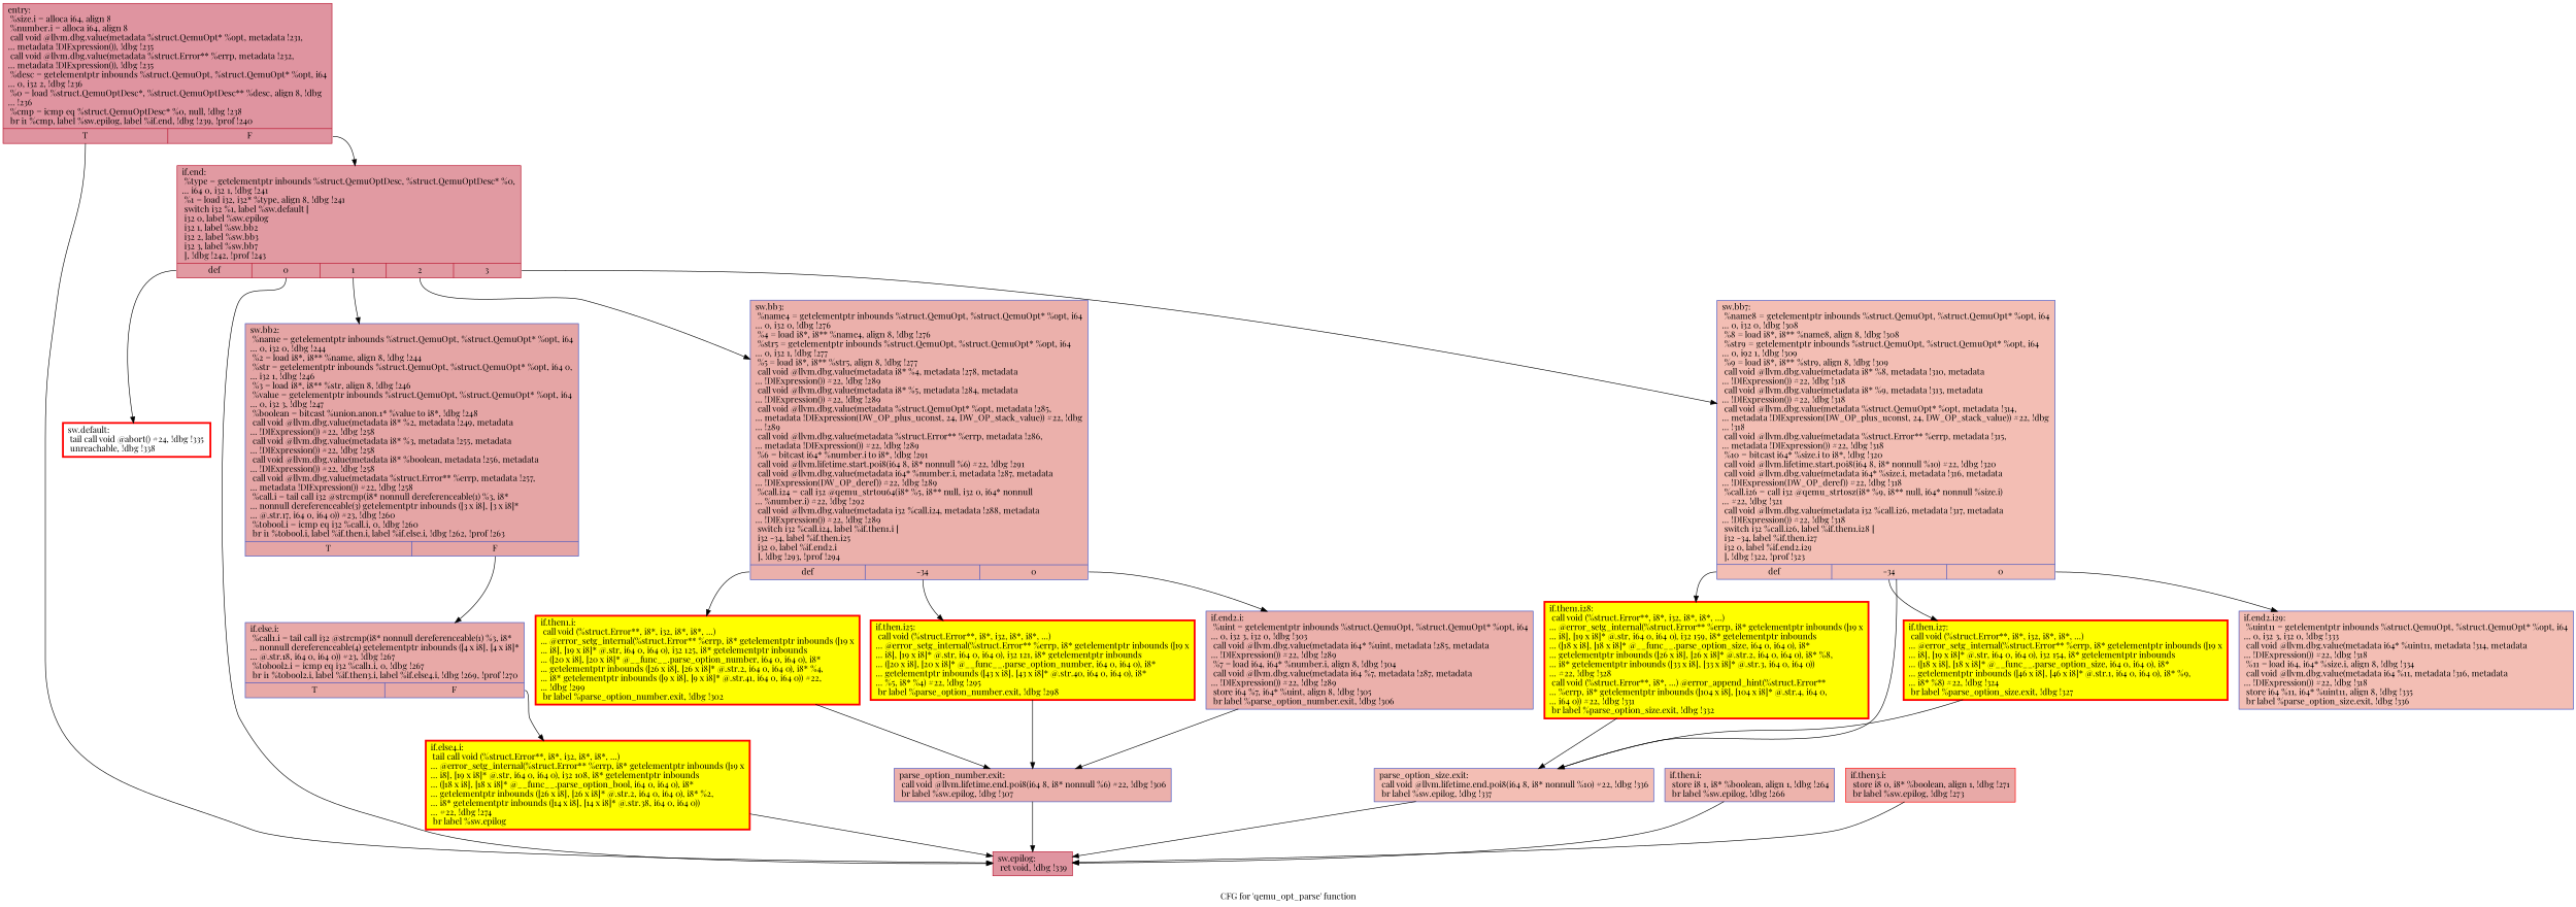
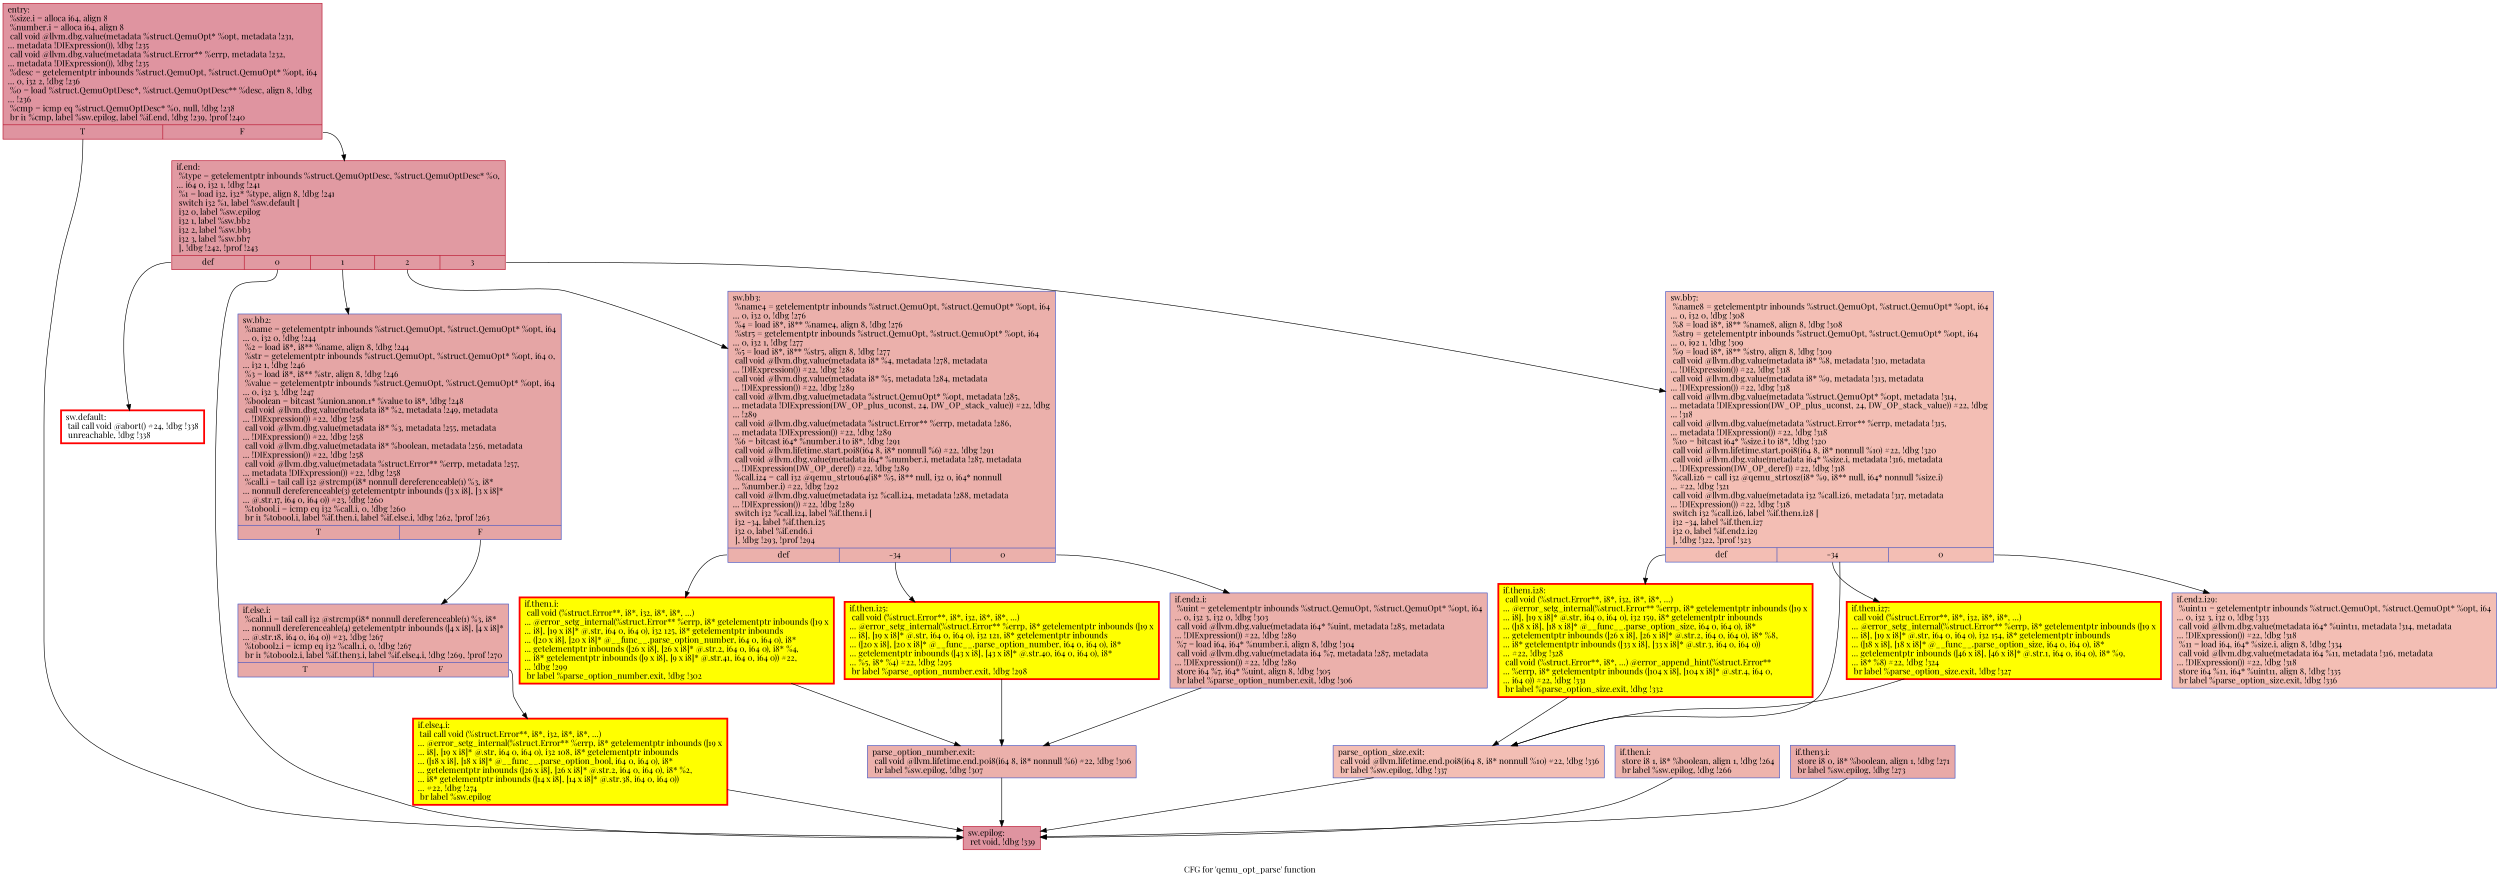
  digraph {
    fontname="Playfair Display"
    label="CFG for 'qemu_opt_parse' function"
    node [color="#3d50c3ff" fillcolor=yellow fontname="Playfair Display" shape=record style=filled]
    edge [fontname="Playfair Display"]
    n1 [color="#b70d28ff" fillcolor="#b70d2870" label="{entry:\l  %size.i = alloca i64, align 8\l  %number.i = alloca i64, align 8\l  call void @llvm.dbg.value(metadata %struct.QemuOpt* %opt, metadata !231,\l... metadata !DIExpression()), !dbg !235\l  call void @llvm.dbg.value(metadata %struct.Error** %errp, metadata !232,\l... metadata !DIExpression()), !dbg !235\l  %desc = getelementptr inbounds %struct.QemuOpt, %struct.QemuOpt* %opt, i64\l... 0, i32 2, !dbg !236\l  %0 = load %struct.QemuOptDesc*, %struct.QemuOptDesc** %desc, align 8, !dbg\l... !236\l  %cmp = icmp eq %struct.QemuOptDesc* %0, null, !dbg !238\l  br i1 %cmp, label %sw.epilog, label %if.end, !dbg !239, !prof !240\l|{<s0>T|<s1>F}}"]
    n2 [color="#b70d28ff" fillcolor="#b70d2870" label="{sw.epilog:                                        \l  ret void, !dbg !339\l}"]
    n3 [color="#b70d28ff" fillcolor="#bb1b2c70" label="{if.end:                                           \l  %type = getelementptr inbounds %struct.QemuOptDesc, %struct.QemuOptDesc* %0,\l... i64 0, i32 1, !dbg !241\l  %1 = load i32, i32* %type, align 8, !dbg !241\l  switch i32 %1, label %sw.default [\l    i32 0, label %sw.epilog\l    i32 1, label %sw.bb2\l    i32 2, label %sw.bb3\l    i32 3, label %sw.bb7\l  ], !dbg !242, !prof !243\l|{<s0>def|<s1>0|<s2>1|<s3>2|<s4>3}}"]
-   n4 [color=red label="{sw.default:                                       \l  tail call void @abort() #24, !dbg !335\l  unreachable, !dbg !338\l}" penwidth=3.0 fillcolor="" style=""]
+   n4 [color=red label="{sw.default:                                       \l  tail call void @abort() #24, !dbg !338\l  unreachable, !dbg !338\l}" penwidth=3.0 fillcolor="" style=""]
    n5 [fillcolor="#c5333470" label="{sw.bb2:                                           \l  %name = getelementptr inbounds %struct.QemuOpt, %struct.QemuOpt* %opt, i64\l... 0, i32 0, !dbg !244\l  %2 = load i8*, i8** %name, align 8, !dbg !244\l  %str = getelementptr inbounds %struct.QemuOpt, %struct.QemuOpt* %opt, i64 0,\l... i32 1, !dbg !246\l  %3 = load i8*, i8** %str, align 8, !dbg !246\l  %value = getelementptr inbounds %struct.QemuOpt, %struct.QemuOpt* %opt, i64\l... 0, i32 3, !dbg !247\l  %boolean = bitcast %union.anon.1* %value to i8*, !dbg !248\l  call void @llvm.dbg.value(metadata i8* %2, metadata !249, metadata\l... !DIExpression()) #22, !dbg !258\l  call void @llvm.dbg.value(metadata i8* %3, metadata !255, metadata\l... !DIExpression()) #22, !dbg !258\l  call void @llvm.dbg.value(metadata i8* %boolean, metadata !256, metadata\l... !DIExpression()) #22, !dbg !258\l  call void @llvm.dbg.value(metadata %struct.Error** %errp, metadata !257,\l... metadata !DIExpression()) #22, !dbg !258\l  %call.i = tail call i32 @strcmp(i8* nonnull dereferenceable(1) %3, i8*\l... nonnull dereferenceable(3) getelementptr inbounds ([3 x i8], [3 x i8]*\l... @.str.17, i64 0, i64 0)) #23, !dbg !260\l  %tobool.i = icmp eq i32 %call.i, 0, !dbg !260\l  br i1 %tobool.i, label %if.then.i, label %if.else.i, !dbg !262, !prof !263\l|{<s0>T|<s1>F}}"]
-   n6 [fillcolor="#d24b4070" label="{sw.bb3:                                           \l  %name4 = getelementptr inbounds %struct.QemuOpt, %struct.QemuOpt* %opt, i64\l... 0, i32 0, !dbg !276\l  %4 = load i8*, i8** %name4, align 8, !dbg !276\l  %str5 = getelementptr inbounds %struct.QemuOpt, %struct.QemuOpt* %opt, i64\l... 0, i32 1, !dbg !277\l  %5 = load i8*, i8** %str5, align 8, !dbg !277\l  call void @llvm.dbg.value(metadata i8* %4, metadata !278, metadata\l... !DIExpression()) #22, !dbg !289\l  call void @llvm.dbg.value(metadata i8* %5, metadata !284, metadata\l... !DIExpression()) #22, !dbg !289\l  call void @llvm.dbg.value(metadata %struct.QemuOpt* %opt, metadata !285,\l... metadata !DIExpression(DW_OP_plus_uconst, 24, DW_OP_stack_value)) #22, !dbg\l... !289\l  call void @llvm.dbg.value(metadata %struct.Error** %errp, metadata !286,\l... metadata !DIExpression()) #22, !dbg !289\l  %6 = bitcast i64* %number.i to i8*, !dbg !291\l  call void @llvm.lifetime.start.p0i8(i64 8, i8* nonnull %6) #22, !dbg !291\l  call void @llvm.dbg.value(metadata i64* %number.i, metadata !287, metadata\l... !DIExpression(DW_OP_deref)) #22, !dbg !289\l  %call.i24 = call i32 @qemu_strtou64(i8* %5, i8** null, i32 0, i64* nonnull\l... %number.i) #22, !dbg !292\l  call void @llvm.dbg.value(metadata i32 %call.i24, metadata !288, metadata\l... !DIExpression()) #22, !dbg !289\l  switch i32 %call.i24, label %if.then1.i [\l    i32 -34, label %if.then.i25\l    i32 0, label %if.end2.i\l  ], !dbg !293, !prof !294\l|{<s0>def|<s1>-34|<s2>0}}"]
+   n6 [fillcolor="#d24b4070" label="{sw.bb3:                                           \l  %name4 = getelementptr inbounds %struct.QemuOpt, %struct.QemuOpt* %opt, i64\l... 0, i32 0, !dbg !276\l  %4 = load i8*, i8** %name4, align 8, !dbg !276\l  %str5 = getelementptr inbounds %struct.QemuOpt, %struct.QemuOpt* %opt, i64\l... 0, i32 1, !dbg !277\l  %5 = load i8*, i8** %str5, align 8, !dbg !277\l  call void @llvm.dbg.value(metadata i8* %4, metadata !278, metadata\l... !DIExpression()) #22, !dbg !289\l  call void @llvm.dbg.value(metadata i8* %5, metadata !284, metadata\l... !DIExpression()) #22, !dbg !289\l  call void @llvm.dbg.value(metadata %struct.QemuOpt* %opt, metadata !285,\l... metadata !DIExpression(DW_OP_plus_uconst, 24, DW_OP_stack_value)) #22, !dbg\l... !289\l  call void @llvm.dbg.value(metadata %struct.Error** %errp, metadata !286,\l... metadata !DIExpression()) #22, !dbg !289\l  %6 = bitcast i64* %number.i to i8*, !dbg !291\l  call void @llvm.lifetime.start.p0i8(i64 8, i8* nonnull %6) #22, !dbg !291\l  call void @llvm.dbg.value(metadata i64* %number.i, metadata !287, metadata\l... !DIExpression(DW_OP_deref)) #22, !dbg !289\l  %call.i24 = call i32 @qemu_strtou64(i8* %5, i8** null, i32 0, i64* nonnull\l... %number.i) #22, !dbg !292\l  call void @llvm.dbg.value(metadata i32 %call.i24, metadata !288, metadata\l... !DIExpression()) #22, !dbg !289\l  switch i32 %call.i24, label %if.then1.i [\l    i32 -34, label %if.then.i25\l    i32 0, label %if.end6.i\l  ], !dbg !293, !prof !294\l|{<s0>def|<s1>-34|<s2>0}}"]
    n7 [fillcolor="#e36c5570" label="{sw.bb7:                                           \l  %name8 = getelementptr inbounds %struct.QemuOpt, %struct.QemuOpt* %opt, i64\l... 0, i32 0, !dbg !308\l  %8 = load i8*, i8** %name8, align 8, !dbg !308\l  %str9 = getelementptr inbounds %struct.QemuOpt, %struct.QemuOpt* %opt, i64\l... 0, i92 1, !dbg !309\l  %9 = load i8*, i8** %str9, align 8, !dbg !309\l  call void @llvm.dbg.value(metadata i8* %8, metadata !310, metadata\l... !DIExpression()) #22, !dbg !318\l  call void @llvm.dbg.value(metadata i8* %9, metadata !313, metadata\l... !DIExpression()) #22, !dbg !318\l  call void @llvm.dbg.value(metadata %struct.QemuOpt* %opt, metadata !314,\l... metadata !DIExpression(DW_OP_plus_uconst, 24, DW_OP_stack_value)) #22, !dbg\l... !318\l  call void @llvm.dbg.value(metadata %struct.Error** %errp, metadata !315,\l... metadata !DIExpression()) #22, !dbg !318\l  %10 = bitcast i64* %size.i to i8*, !dbg !320\l  call void @llvm.lifetime.start.p0i8(i64 8, i8* nonnull %10) #22, !dbg !320\l  call void @llvm.dbg.value(metadata i64* %size.i, metadata !316, metadata\l... !DIExpression(DW_OP_deref)) #22, !dbg !318\l  %call.i26 = call i32 @qemu_strtosz(i8* %9, i8** null, i64* nonnull %size.i)\l... #22, !dbg !321\l  call void @llvm.dbg.value(metadata i32 %call.i26, metadata !317, metadata\l... !DIExpression()) #22, !dbg !318\l  switch i32 %call.i26, label %if.then1.i28 [\l    i32 -34, label %if.then.i27\l    i32 0, label %if.end2.i29\l  ], !dbg !322, !prof !323\l|{<s0>def|<s1>-34|<s2>0}}"]
    n8 [fillcolor="#ca3b3770" label="{if.else.i:                                        \l  %call1.i = tail call i32 @strcmp(i8* nonnull dereferenceable(1) %3, i8*\l... nonnull dereferenceable(4) getelementptr inbounds ([4 x i8], [4 x i8]*\l... @.str.18, i64 0, i64 0)) #23, !dbg !267\l  %tobool2.i = icmp eq i32 %call1.i, 0, !dbg !267\l  br i1 %tobool2.i, label %if.then3.i, label %if.else4.i, !dbg !269, !prof !270\l|{<s0>T|<s1>F}}"]
    n9 [color=red label="{if.then1.i:                                       \l  call void (%struct.Error**, i8*, i32, i8*, i8*, ...)\l... @error_setg_internal(%struct.Error** %errp, i8* getelementptr inbounds ([19 x\l... i8], [19 x i8]* @.str, i64 0, i64 0), i32 125, i8* getelementptr inbounds\l... ([20 x i8], [20 x i8]* @__func__.parse_option_number, i64 0, i64 0), i8*\l... getelementptr inbounds ([26 x i8], [26 x i8]* @.str.2, i64 0, i64 0), i8* %4,\l... i8* getelementptr inbounds ([9 x i8], [9 x i8]* @.str.41, i64 0, i64 0)) #22,\l... !dbg !299\l  br label %parse_option_number.exit, !dbg !302\l}" penwidth=3.0]
    n10 [color=red label="{if.then.i25:                                      \l  call void (%struct.Error**, i8*, i32, i8*, i8*, ...)\l... @error_setg_internal(%struct.Error** %errp, i8* getelementptr inbounds ([19 x\l... i8], [19 x i8]* @.str, i64 0, i64 0), i32 121, i8* getelementptr inbounds\l... ([20 x i8], [20 x i8]* @__func__.parse_option_number, i64 0, i64 0), i8*\l... getelementptr inbounds ([43 x i8], [43 x i8]* @.str.40, i64 0, i64 0), i8*\l... %5, i8* %4) #22, !dbg !295\l  br label %parse_option_number.exit, !dbg !298\l}" penwidth=3.0]
    n11 [fillcolor="#d24b4070" label="{if.end2.i:                                        \l  %uint = getelementptr inbounds %struct.QemuOpt, %struct.QemuOpt* %opt, i64\l... 0, i32 3, i32 0, !dbg !303\l  call void @llvm.dbg.value(metadata i64* %uint, metadata !285, metadata\l... !DIExpression()) #22, !dbg !289\l  %7 = load i64, i64* %number.i, align 8, !dbg !304\l  call void @llvm.dbg.value(metadata i64 %7, metadata !287, metadata\l... !DIExpression()) #22, !dbg !289\l  store i64 %7, i64* %uint, align 8, !dbg !305\l  br label %parse_option_number.exit, !dbg !306\l}"]
    n12 [color=red label="{if.then1.i28:                                     \l  call void (%struct.Error**, i8*, i32, i8*, i8*, ...)\l... @error_setg_internal(%struct.Error** %errp, i8* getelementptr inbounds ([19 x\l... i8], [19 x i8]* @.str, i64 0, i64 0), i32 159, i8* getelementptr inbounds\l... ([18 x i8], [18 x i8]* @__func__.parse_option_size, i64 0, i64 0), i8*\l... getelementptr inbounds ([26 x i8], [26 x i8]* @.str.2, i64 0, i64 0), i8* %8,\l... i8* getelementptr inbounds ([33 x i8], [33 x i8]* @.str.3, i64 0, i64 0))\l... #22, !dbg !328\l  call void (%struct.Error**, i8*, ...) @error_append_hint(%struct.Error**\l... %errp, i8* getelementptr inbounds ([104 x i8], [104 x i8]* @.str.4, i64 0,\l... i64 0)) #22, !dbg !331\l  br label %parse_option_size.exit, !dbg !332\l}" penwidth=3.0]
    n13 [color=red label="{if.then.i27:                                      \l  call void (%struct.Error**, i8*, i32, i8*, i8*, ...)\l... @error_setg_internal(%struct.Error** %errp, i8* getelementptr inbounds ([19 x\l... i8], [19 x i8]* @.str, i64 0, i64 0), i32 154, i8* getelementptr inbounds\l... ([18 x i8], [18 x i8]* @__func__.parse_option_size, i64 0, i64 0), i8*\l... getelementptr inbounds ([46 x i8], [46 x i8]* @.str.1, i64 0, i64 0), i8* %9,\l... i8* %8) #22, !dbg !324\l  br label %parse_option_size.exit, !dbg !327\l}" penwidth=3.0]
    n14 [fillcolor="#e36c5570" label="{if.end2.i29:                                      \l  %uint11 = getelementptr inbounds %struct.QemuOpt, %struct.QemuOpt* %opt, i64\l... 0, i32 3, i32 0, !dbg !333\l  call void @llvm.dbg.value(metadata i64* %uint11, metadata !314, metadata\l... !DIExpression()) #22, !dbg !318\l  %11 = load i64, i64* %size.i, align 8, !dbg !334\l  call void @llvm.dbg.value(metadata i64 %11, metadata !316, metadata\l... !DIExpression()) #22, !dbg !318\l  store i64 %11, i64* %uint11, align 8, !dbg !335\l  br label %parse_option_size.exit, !dbg !336\l}"]
    n15 [fillcolor="#e36c5570" label="{parse_option_size.exit:                           \l  call void @llvm.lifetime.end.p0i8(i64 8, i8* nonnull %10) #22, !dbg !336\l  br label %sw.epilog, !dbg !337\l}"]
    n16 [fillcolor="#d6524470" label="{if.then.i:                                        \l  store i8 1, i8* %boolean, align 1, !dbg !264\l  br label %sw.epilog, !dbg !266\l}"]
    n17 [color=red label="{if.else4.i:                                       \l  tail call void (%struct.Error**, i8*, i32, i8*, i8*, ...)\l... @error_setg_internal(%struct.Error** %errp, i8* getelementptr inbounds ([19 x\l... i8], [19 x i8]* @.str, i64 0, i64 0), i32 108, i8* getelementptr inbounds\l... ([18 x i8], [18 x i8]* @__func__.parse_option_bool, i64 0, i64 0), i8*\l... getelementptr inbounds ([26 x i8], [26 x i8]* @.str.2, i64 0, i64 0), i8* %2,\l... i8* getelementptr inbounds ([14 x i8], [14 x i8]* @.str.38, i64 0, i64 0))\l... #22, !dbg !274\l  br label %sw.epilog\l}" penwidth=3.0]
    n18 [fillcolor="#d24b4070" label="{parse_option_number.exit:                         \l  call void @llvm.lifetime.end.p0i8(i64 8, i8* nonnull %6) #22, !dbg !306\l  br label %sw.epilog, !dbg !307\l}"]
-   n19 [color=red fillcolor="#ca3b3770" label="{if.then3.i:                                       \l  store i8 0, i8* %boolean, align 1, !dbg !271\l  br label %sw.epilog, !dbg !273\l}"]
+   n19 [fillcolor="#ca3b3770" label="{if.then3.i:                                       \l  store i8 0, i8* %boolean, align 1, !dbg !271\l  br label %sw.epilog, !dbg !273\l}"]
    n1 -> n2 [tailport=s0]
    n1 -> n3 [tailport=s1]
    n3 -> n2 [tailport=s1]
    n3 -> n4 [tailport=s0]
    n3 -> n5 [tailport=s2]
    n3 -> n6 [tailport=s3]
    n3 -> n7 [tailport=s4]
    n5 -> n8 [tailport=s1]
    n6 -> n9 [tailport=s0]
    n6 -> n10 [tailport=s1]
    n6 -> n11 [tailport=s2]
    n7 -> n12 [tailport=s0]
    n7 -> n13 [tailport=s1]
    n7 -> n14 [tailport=s2]
    n7 -> n15
    n8 -> n17 [tailport=s1]
    n9 -> n18
    n10 -> n18
    n11 -> n18
    n12 -> n15
    n13 -> n15
    n15 -> n2
    n16 -> n2
    n17 -> n2
    n18 -> n2
    n19 -> n2
  }
